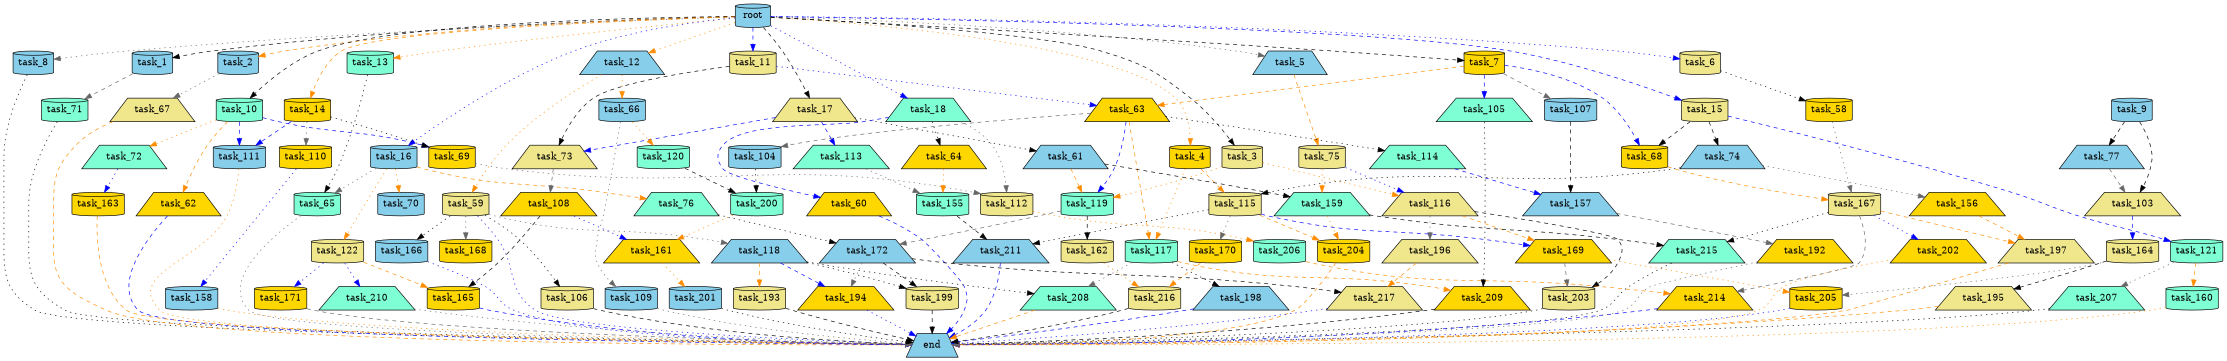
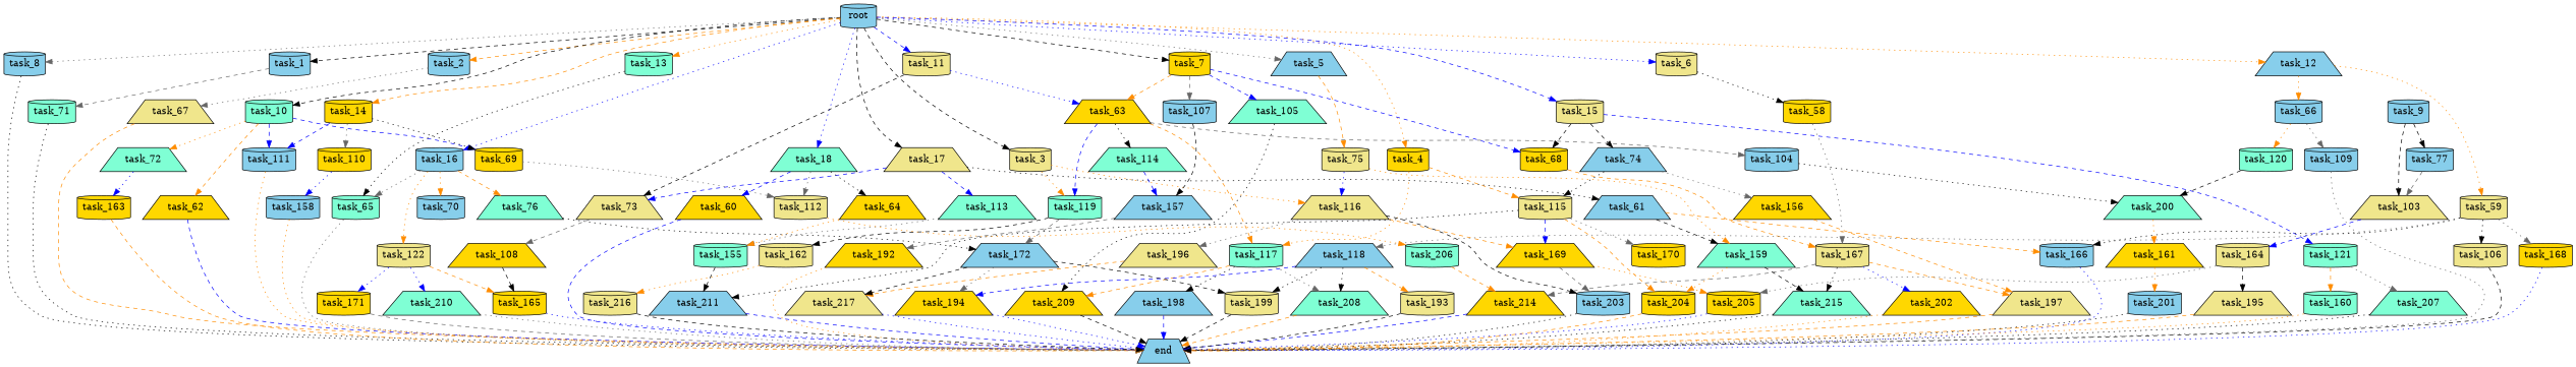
  digraph {
    node [fillcolor=gold shape=cylinder style=filled]
    edge [color=darkorange style=dotted]
    root [fillcolor=skyblue]
    task_1 [fillcolor=skyblue]
    task_2 [fillcolor=skyblue]
    task_3 [fillcolor=khaki]
    task_4
    task_5 [fillcolor=skyblue shape=trapezium]
    task_6 [fillcolor=khaki]
    task_7
    task_8 [fillcolor=skyblue]
    task_10 [fillcolor=aquamarine]
    task_11 [fillcolor=khaki]
    task_12 [fillcolor=skyblue shape=trapezium]
    task_13 [fillcolor=aquamarine]
    task_14
    task_15 [fillcolor=khaki]
    task_16 [fillcolor=skyblue]
    task_17 [fillcolor=khaki shape=trapezium]
    task_18 [fillcolor=aquamarine shape=trapezium]
    task_71 [fillcolor=aquamarine]
    task_67 [fillcolor=khaki shape=trapezium]
    task_116 [fillcolor=khaki shape=trapezium]
    task_119 [fillcolor=aquamarine]
    task_115 [fillcolor=khaki]
    task_117 [fillcolor=aquamarine]
    task_75 [fillcolor=khaki]
    task_58
    task_63 [shape=trapezium]
    task_68
    task_105 [fillcolor=aquamarine shape=trapezium]
    task_107 [fillcolor=skyblue]
    end [fillcolor=skyblue shape=trapezium]
    task_9 [fillcolor=skyblue]
-   task_77 [fillcolor=skyblue shape=trapezium]
+   task_77 [fillcolor=skyblue]
    task_103 [fillcolor=khaki shape=trapezium]
    task_62 [shape=trapezium]
    task_69
    task_72 [fillcolor=aquamarine shape=trapezium]
    task_111 [fillcolor=skyblue]
    task_73 [fillcolor=khaki shape=trapezium]
    task_59 [fillcolor=khaki]
    task_66 [fillcolor=skyblue]
    task_65 [fillcolor=aquamarine]
    task_110
    task_74 [fillcolor=skyblue shape=trapezium]
    task_121 [fillcolor=aquamarine]
    task_70 [fillcolor=skyblue]
    task_76 [fillcolor=aquamarine shape=trapezium]
    task_122 [fillcolor=khaki]
    task_61 [fillcolor=skyblue shape=trapezium]
    task_113 [fillcolor=aquamarine shape=trapezium]
    task_60 [shape=trapezium]
    task_64 [shape=trapezium]
    task_112 [fillcolor=khaki]
    task_169 [shape=trapezium]
    task_196 [fillcolor=khaki shape=trapezium]
-   task_203 [fillcolor=khaki]
+   task_203 [fillcolor=skyblue]
    task_172 [fillcolor=skyblue shape=trapezium]
    task_162 [fillcolor=khaki]
    task_170
    task_204
    task_211 [fillcolor=skyblue shape=trapezium]
    task_209 [shape=trapezium]
    task_198 [fillcolor=skyblue shape=trapezium]
    task_208 [fillcolor=aquamarine shape=trapezium]
    task_159 [fillcolor=aquamarine shape=trapezium]
    task_167 [fillcolor=khaki]
    task_104 [fillcolor=skyblue]
    task_114 [fillcolor=aquamarine shape=trapezium]
    task_157 [fillcolor=skyblue shape=trapezium]
    task_164 [fillcolor=khaki]
    task_163
    task_108 [shape=trapezium]
    task_106 [fillcolor=khaki]
    task_118 [fillcolor=skyblue shape=trapezium]
    task_166 [fillcolor=skyblue]
    task_168
    task_109 [fillcolor=skyblue]
    task_120 [fillcolor=aquamarine]
    task_158 [fillcolor=skyblue]
    task_156 [shape=trapezium]
    task_160 [fillcolor=aquamarine]
    task_207 [fillcolor=aquamarine shape=trapezium]
    task_165
    task_171
    task_210 [fillcolor=aquamarine shape=trapezium]
    task_155 [fillcolor=aquamarine]
    task_206 [fillcolor=aquamarine]
    task_197 [fillcolor=khaki shape=trapezium]
    task_215 [fillcolor=aquamarine shape=trapezium]
    task_202 [shape=trapezium]
    task_214 [shape=trapezium]
    task_193 [fillcolor=khaki]
    task_194 [shape=trapezium]
    task_199 [fillcolor=khaki]
-   task_200 [fillcolor=aquamarine]
+   task_200 [fillcolor=aquamarine shape=trapezium]
    task_161 [shape=trapezium]
    task_217 [fillcolor=khaki shape=trapezium]
    task_195 [fillcolor=khaki shape=trapezium]
    task_205
    task_192 [shape=trapezium]
    task_201 [fillcolor=skyblue]
    task_216 [fillcolor=khaki]
    root -> task_1 [color=black style=dashed]
    root -> task_2 [style=dashed]
    root -> task_3 [color=black style=dashed]
    root -> task_4
    root -> task_5 [color=gray40]
    root -> task_6 [color=blue]
    root -> task_7 [color=black style=dashed]
    root -> task_8 [color=gray40]
    root -> task_10 [color=black style=dashed]
    root -> task_11 [color=blue style=dashed]
    root -> task_12
    root -> task_13
    root -> task_14 [style=dashed]
    root -> task_15 [color=blue style=dashed]
    root -> task_16 [color=blue]
    root -> task_17 [color=black style=dashed]
    root -> task_18 [color=blue]
    task_1 -> task_71 [color=gray40 style=dashed]
    task_2 -> task_67 [color=gray40]
    task_3 -> task_116
    task_3 -> task_119
    task_4 -> task_115 [style=dashed]
    task_4 -> task_117
    task_5 -> task_75 [style=dashed]
    task_6 -> task_58 [color=black]
    task_7 -> task_63 [style=dashed]
    task_7 -> task_68 [color=blue style=dashed]
    task_7 -> task_105 [color=blue style=dashed]
    task_7 -> task_107 [color=gray40 style=dashed]
    task_8 -> end [color=black]
    task_10 -> task_62 [style=dashed]
    task_10 -> task_69 [color=blue style=dashed]
    task_10 -> task_72
    task_10 -> task_111 [color=blue style=dashed]
    task_11 -> task_63 [color=blue]
    task_11 -> task_73 [color=black style=dashed]
    task_12 -> task_59
    task_12 -> task_66
    task_13 -> task_65 [color=black]
    task_14 -> task_69 [color=black]
    task_14 -> task_111 [color=blue style=dashed]
    task_14 -> task_110 [color=gray40]
    task_15 -> task_68 [color=black style=dashed]
    task_15 -> task_74 [color=black style=dashed]
    task_15 -> task_121 [color=blue style=dashed]
    task_16 -> task_65 [color=gray40]
    task_16 -> task_70
    task_16 -> task_76 [style=dashed]
    task_16 -> task_122
    task_17 -> task_73 [color=blue style=dashed]
    task_17 -> task_61 [color=black]
    task_17 -> task_113 [color=blue style=dashed]
    task_18 -> task_60 [color=blue style=dashed]
    task_18 -> task_64 [color=black]
    task_18 -> task_112 [color=gray40]
    task_71 -> end [color=black]
    task_67 -> end [style=dashed]
    task_116 -> task_169 [style=dashed]
    task_116 -> task_196 [color=gray40]
    task_116 -> task_203 [color=black style=dashed]
    task_119 -> task_172 [color=gray40 style=dashed]
    task_119 -> task_162 [color=black style=dashed]
    task_115 -> task_169 [color=blue style=dashed]
    task_115 -> task_170 [color=gray40]
    task_115 -> task_204 [style=dashed]
    task_115 -> task_211 [color=black]
    task_117 -> task_209 [style=dashed]
    task_117 -> task_198 [color=black]
    task_117 -> task_208 [color=gray40]
    task_75 -> task_116 [color=blue]
    task_75 -> task_159
    task_58 -> task_167 [color=gray40]
    task_63 -> task_119 [color=blue style=dashed]
    task_63 -> task_117 [style=dashed]
    task_63 -> task_104 [color=gray40 style=dashed]
    task_63 -> task_114 [color=black]
    task_68 -> task_167 [style=dashed]
    task_105 -> task_209 [color=black]
    task_107 -> task_157 [color=black style=dashed]
    task_9 -> task_77 [color=black style=dashed]
    task_9 -> task_103 [color=black style=dashed]
    task_77 -> task_103 [color=gray40 style=dashed]
    task_103 -> task_164 [color=blue style=dashed]
    task_62 -> end [color=blue style=dashed]
    task_69 -> task_112 [color=gray40]
    task_72 -> task_163 [color=blue]
    task_111 -> end
    task_73 -> task_108 [color=gray40 style=dashed]
    task_59 -> task_106 [color=black]
    task_59 -> task_118 [color=gray40]
    task_59 -> task_166 [color=black]
    task_59 -> task_168 [color=gray40]
    task_66 -> task_109 [color=gray40]
    task_66 -> task_120
    task_65 -> end [color=gray40]
    task_110 -> task_158 [color=blue]
    task_74 -> task_115 [color=black]
    task_74 -> task_156 [color=gray40]
    task_121 -> task_160 [style=dashed]
    task_121 -> task_207 [color=gray40]
    task_76 -> task_172 [color=black]
    task_122 -> task_165 [style=dashed]
    task_122 -> task_171 [color=blue]
    task_122 -> task_210 [color=blue]
    task_61 -> task_159 [color=black style=dashed]
-   task_61 -> task_119 [style=dashed]
+   task_61 -> task_166 [style=dashed]
    task_113 -> task_155 [color=gray40]
    task_60 -> end [color=blue style=dashed]
    task_64 -> task_155
    task_112 -> task_206
    task_169 -> task_203 [color=gray40 style=dashed]
    task_169 -> task_205
    task_196 -> task_217 [style=dashed]
    task_203 -> end [color=black]
    task_172 -> task_194 [color=gray40]
    task_172 -> task_199 [color=black style=dashed]
    task_172 -> task_217 [color=black style=dashed]
    task_162 -> task_216
-   task_170 -> task_216 [style=dashed]
    task_204 -> end [style=dashed]
    task_211 -> end [color=blue style=dashed]
    task_209 -> end [color=black style=dashed]
    task_198 -> end [color=blue style=dashed]
    task_208 -> end [style=dashed]
    task_159 -> task_204
    task_159 -> task_215 [color=black style=dashed]
    task_167 -> task_197 [style=dashed]
    task_167 -> task_215 [color=black]
    task_167 -> task_202 [color=blue]
    task_167 -> task_214 [color=gray40 style=dashed]
    task_104 -> task_200 [color=black]
    task_114 -> task_157 [color=blue style=dashed]
    task_157 -> task_192 [color=gray40 style=dashed]
    task_164 -> task_195 [color=black style=dashed]
    task_164 -> task_205 [color=gray40]
    task_163 -> end [style=dashed]
    task_108 -> task_165 [color=black style=dashed]
-   task_108 -> task_161 [color=blue]
    task_106 -> end [color=black style=dashed]
    task_118 -> task_208 [color=black]
    task_118 -> task_193 [style=dashed]
    task_118 -> task_194 [color=blue style=dashed]
    task_118 -> task_199 [color=black]
    task_166 -> end [color=blue]
-   task_59 -> end [color=blue]
+   task_168 -> end [color=blue]
    task_109 -> end [color=gray40]
    task_120 -> task_200 [color=black style=dashed]
    task_158 -> end
    task_156 -> task_197 [style=dashed]
    task_160 -> end
    task_207 -> end [color=black]
-   task_165 -> end [color=blue style=dashed]
+   task_165 -> end [color=blue]
    task_171 -> end [color=gray40 style=dashed]
    task_210 -> end [color=gray40]
    task_155 -> task_211 [color=black style=dashed]
    task_206 -> task_214 [style=dashed]
    task_197 -> end [style=dashed]
    task_215 -> end [color=black]
    task_202 -> end
    task_214 -> end [color=blue style=dashed]
    task_193 -> end [color=black style=dashed]
    task_194 -> end [color=blue]
    task_199 -> end [color=black style=dashed]
    task_200 -> task_161
    task_161 -> task_201
    task_217 -> end [color=blue]
    task_195 -> end [style=dashed]
    task_205 -> end [color=blue]
-   task_192 -> end [color=gray40]
+   task_192 -> end
    task_201 -> end [color=black]
    task_216 -> end [color=black style=dashed]
  }
